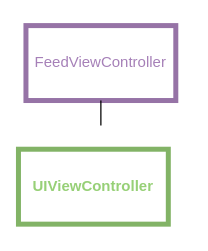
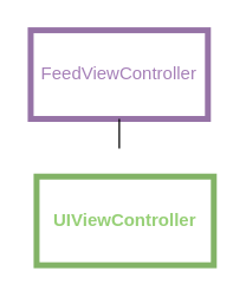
  <mxCell id="0" />
  <mxCell id="1" parent="0" />
- <mxCell id="2" value="&lt;b&gt;&lt;font color=&quot;#97d077&quot;&gt;UIViewController&lt;/font&gt;&lt;/b&gt;" style="rounded=0;whiteSpace=wrap;html=1;strokeWidth=4;fillColor=none;strokeColor=#82b366;" vertex="1" parent="1"><mxGeometry x="14" y="119" width="120" height="60" as="geometry" /></mxCell>
+ <mxCell id="2" value="&lt;b&gt;&lt;font color=&quot;#97d077&quot;&gt;UIViewController&lt;/font&gt;&lt;/b&gt;" style="rounded=0;whiteSpace=wrap;html=1;strokeWidth=4;fillColor=none;strokeColor=#82b366;" vertex="1" parent="1"><mxGeometry x="24" y="119" width="120" height="60" as="geometry" /></mxCell>
  <mxCell id="3" value="&lt;font color=&quot;#a680b8&quot;&gt;FeedViewController&lt;/font&gt;" style="rounded=0;whiteSpace=wrap;html=1;fillColor=none;strokeColor=#9673a6;strokeWidth=4;" vertex="1" parent="1"><mxGeometry x="20" y="20" width="120" height="60" as="geometry" /></mxCell>
  <mxCell id="4" value="" style="endArrow=none;html=1;rounded=0;" edge="1" parent="1" source="3"><mxGeometry width="50" height="50" relative="1" as="geometry"><mxPoint x="59" y="174" as="sourcePoint" /><mxPoint x="80" y="100" as="targetPoint" /></mxGeometry></mxCell>
